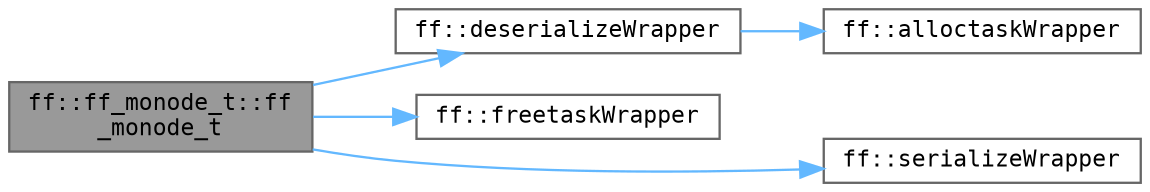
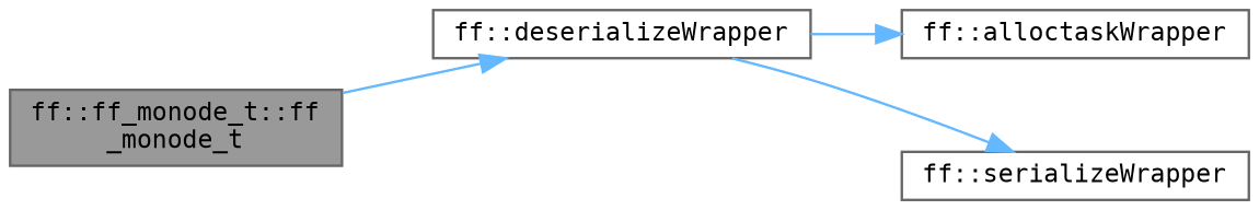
  digraph {
    fontname="DejaVu Sans Mono"
    rankdir=LR
    node [color=grey40 fillcolor=white fontname="DejaVu Sans Mono" fontsize=10 shape=box style=filled]
    edge [color=steelblue1 fontname="DejaVu Sans Mono" fontsize=10 labelfontname=Helvetica labelfontsize=10 style=solid]
    n1 [color=gray40 fillcolor=grey60 fontcolor=black height=0.2 label="ff::ff_monode_t::ff\l_monode_t" width=0.4]
    n2 [height=0.2 label="ff::deserializeWrapper" width=0.4]
-   n3 [height=0.2 label="ff::freetaskWrapper" width=0.4]
    n4 [height=0.2 label="ff::serializeWrapper" width=0.4]
    n5 [height=0.2 label="ff::alloctaskWrapper" width=0.4]
    n1 -> n2
-   n1 -> n3
-   n1 -> n4
+   n2 -> n4
    n2 -> n5
  }
